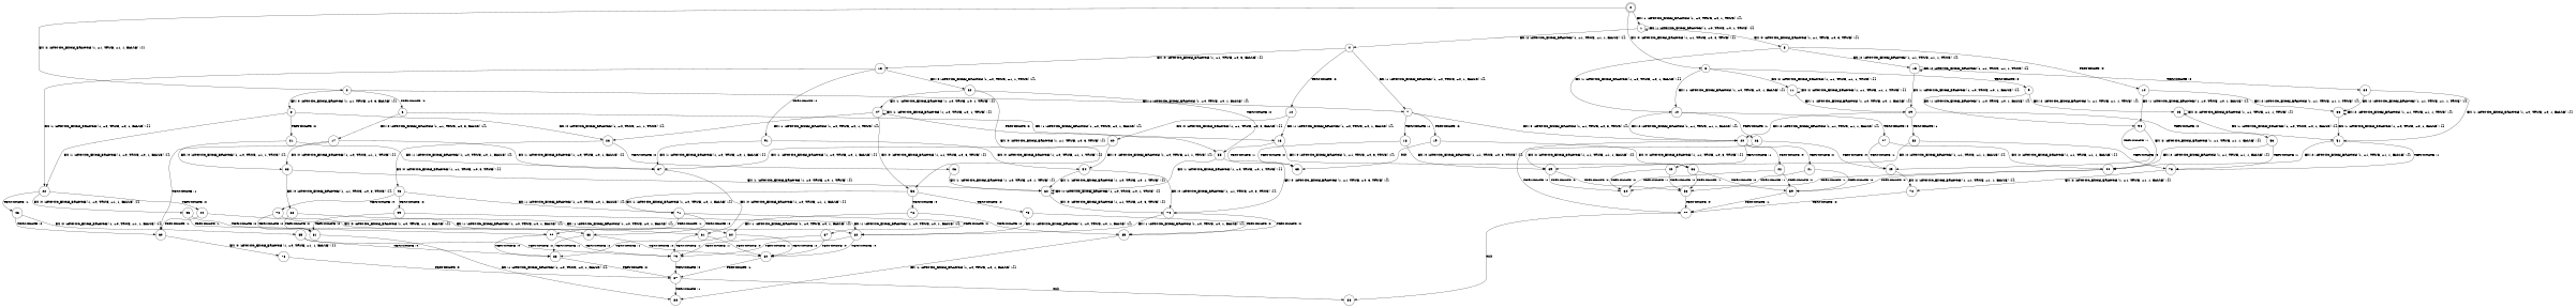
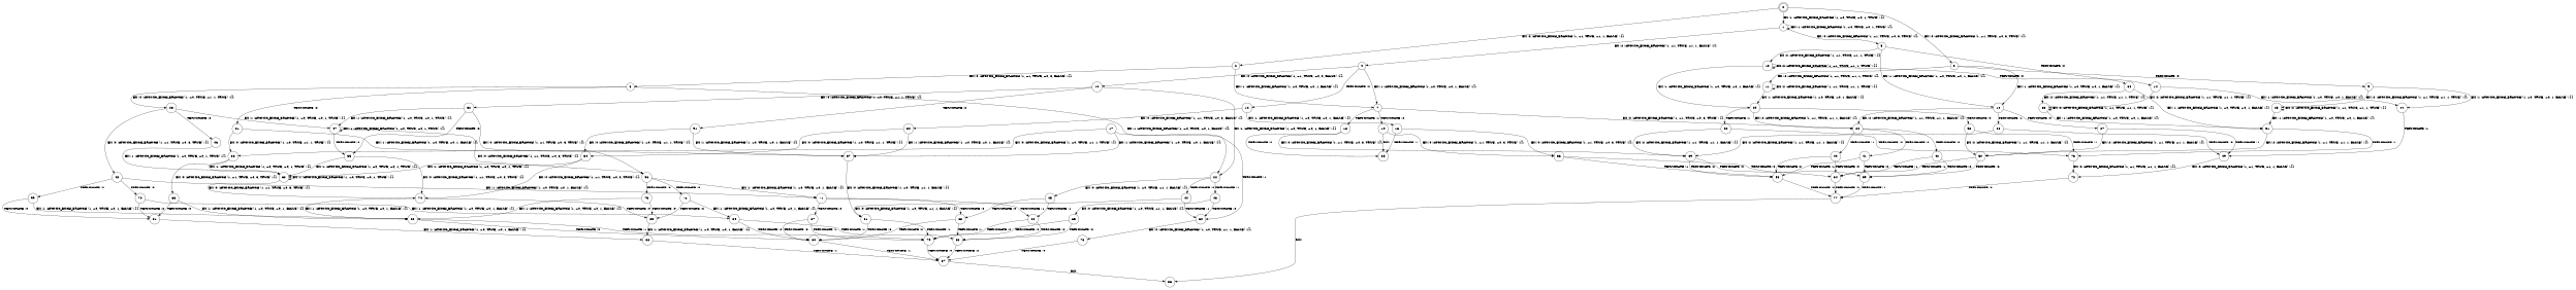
  digraph {
    node [shape=circle]
    0 [peripheries=2]
    1
    2
    3
    4
    5
-   6
    7
    8
    9
    10
    11
    12
    13
    14
    15
    16
    17
    18
    19
    20
    21
    22
    23
    n25 [label=94]
    25
    26
    27
    29
    30
    n31 [label=91]
    32
    33
    34
    35
    36
    37
    38
    60
    39
    40
    41
    42
    43
    44
    45
    46
    47
    48
    49
    50
    51
    52
    53
    54
    55
    56
    58
    59
    61
    62
    63
    64
    65
    66
    68
    n67 [label=99]
    70
    71
    72
    73
    74
    75
    76
    77
    78
    79
    80
    81
    82
    83
    67
    84
    85
    86
    87
    88
    0 -> 1 [label="EX !1 !ATOMIC_EXCH_BRANCH (1, +0, TRUE, +0, 1, TRUE) !{}"]
    0 -> 2 [label="EX !2 !ATOMIC_EXCH_BRANCH (1, +1, TRUE, +1, 1, FALSE) !{}"]
    0 -> 3 [label="EX !0 !ATOMIC_EXCH_BRANCH (1, +1, TRUE, +0, 3, TRUE) !{}"]
    1 -> 1 [label="EX !1 !ATOMIC_EXCH_BRANCH (1, +0, TRUE, +0, 1, TRUE) !{}"]
    1 -> 4 [label="EX !2 !ATOMIC_EXCH_BRANCH (1, +1, TRUE, +1, 1, FALSE) !{}"]
    1 -> 5 [label="EX !0 !ATOMIC_EXCH_BRANCH (1, +1, TRUE, +0, 3, TRUE) !{}"]
-   2 -> 6 [label="TERMINATE !2"]
    2 -> 7 [label="EX !1 !ATOMIC_EXCH_BRANCH (1, +0, TRUE, +0, 1, FALSE) !{}"]
    2 -> 8 [label="EX !0 !ATOMIC_EXCH_BRANCH (1, +1, TRUE, +0, 3, FALSE) !{}"]
    3 -> 9 [label="TERMINATE !0"]
    3 -> 10 [label="EX !1 !ATOMIC_EXCH_BRANCH (1, +0, TRUE, +0, 1, FALSE) !{}"]
    3 -> 11 [label="EX !2 !ATOMIC_EXCH_BRANCH (1, +1, TRUE, +1, 1, TRUE) !{}"]
    4 -> 7 [label="EX !1 !ATOMIC_EXCH_BRANCH (1, +0, TRUE, +0, 1, FALSE) !{}"]
    4 -> 12 [label="TERMINATE !2"]
    4 -> 13 [label="EX !0 !ATOMIC_EXCH_BRANCH (1, +1, TRUE, +0, 3, FALSE) !{}"]
    5 -> 10 [label="EX !1 !ATOMIC_EXCH_BRANCH (1, +0, TRUE, +0, 1, FALSE) !{}"]
    5 -> 14 [label="TERMINATE !0"]
    5 -> 15 [label="EX !2 !ATOMIC_EXCH_BRANCH (1, +1, TRUE, +1, 1, TRUE) !{}"]
-   6 -> 16 [label="EX !1 !ATOMIC_EXCH_BRANCH (1, +0, TRUE, +0, 1, FALSE) !{}"]
-   6 -> 17 [label="EX !0 !ATOMIC_EXCH_BRANCH (1, +1, TRUE, +0, 3, FALSE) !{}"]
    7 -> 18 [label="TERMINATE !1"]
    7 -> 19 [label="TERMINATE !2"]
    7 -> 20 [label="EX !0 !ATOMIC_EXCH_BRANCH (1, +1, TRUE, +0, 3, TRUE) !{}"]
    8 -> 21 [label="TERMINATE !2"]
    8 -> 22 [label="EX !1 !ATOMIC_EXCH_BRANCH (1, +0, TRUE, +0, 1, FALSE) !{}"]
    8 -> 23 [label="EX !0 !ATOMIC_EXCH_BRANCH (1, +0, TRUE, +1, 1, TRUE) !{}"]
    9 -> n25 [label="EX !1 !ATOMIC_EXCH_BRANCH (1, +0, TRUE, +0, 1, FALSE) !{}"]
    9 -> 25 [label="EX !2 !ATOMIC_EXCH_BRANCH (1, +1, TRUE, +1, 1, TRUE) !{}"]
    10 -> 20 [label="EX !2 !ATOMIC_EXCH_BRANCH (1, +1, TRUE, +1, 1, FALSE) !{}"]
    10 -> 26 [label="TERMINATE !1"]
    10 -> 27 [label="TERMINATE !0"]
    11 -> 11 [label="EX !2 !ATOMIC_EXCH_BRANCH (1, +1, TRUE, +1, 1, TRUE) !{}"]
    11 -> 29 [label="EX !1 !ATOMIC_EXCH_BRANCH (1, +0, TRUE, +0, 1, FALSE) !{}"]
    12 -> 16 [label="EX !1 !ATOMIC_EXCH_BRANCH (1, +0, TRUE, +0, 1, FALSE) !{}"]
    12 -> 30 [label="EX !0 !ATOMIC_EXCH_BRANCH (1, +1, TRUE, +0, 3, FALSE) !{}"]
    13 -> 22 [label="EX !1 !ATOMIC_EXCH_BRANCH (1, +0, TRUE, +0, 1, FALSE) !{}"]
    13 -> n31 [label="TERMINATE !2"]
    13 -> 32 [label="EX !0 !ATOMIC_EXCH_BRANCH (1, +0, TRUE, +1, 1, TRUE) !{}"]
    14 -> n25 [label="EX !1 !ATOMIC_EXCH_BRANCH (1, +0, TRUE, +0, 1, FALSE) !{}"]
    14 -> 33 [label="EX !2 !ATOMIC_EXCH_BRANCH (1, +1, TRUE, +1, 1, TRUE) !{}"]
    15 -> 15 [label="EX !2 !ATOMIC_EXCH_BRANCH (1, +1, TRUE, +1, 1, TRUE) !{}"]
    15 -> 29 [label="EX !1 !ATOMIC_EXCH_BRANCH (1, +0, TRUE, +0, 1, FALSE) !{}"]
    15 -> 34 [label="TERMINATE !0"]
    16 -> 35 [label="TERMINATE !1"]
    16 -> 36 [label="EX !0 !ATOMIC_EXCH_BRANCH (1, +1, TRUE, +0, 3, TRUE) !{}"]
    17 -> 37 [label="EX !1 !ATOMIC_EXCH_BRANCH (1, +0, TRUE, +0, 1, FALSE) !{}"]
    17 -> 38 [label="EX !0 !ATOMIC_EXCH_BRANCH (1, +0, TRUE, +1, 1, TRUE) !{}"]
    17 -> 60 [label="TERMINATE !1"]
    18 -> 35 [label="TERMINATE !2"]
    18 -> 39 [label="EX !0 !ATOMIC_EXCH_BRANCH (1, +1, TRUE, +0, 3, TRUE) !{}"]
    19 -> 35 [label=exit]
    19 -> 36 [label="EX !0 !ATOMIC_EXCH_BRANCH (1, +1, TRUE, +0, 3, TRUE) !{}"]
    20 -> 40 [label="TERMINATE !1"]
    20 -> 41 [label="TERMINATE !2"]
    20 -> 42 [label="TERMINATE !0"]
    21 -> 37 [label="EX !1 !ATOMIC_EXCH_BRANCH (1, +0, TRUE, +0, 1, FALSE) !{}"]
    21 -> 38 [label="EX !0 !ATOMIC_EXCH_BRANCH (1, +0, TRUE, +1, 1, TRUE) !{}"]
    22 -> 43 [label="TERMINATE !1"]
    22 -> 44 [label="TERMINATE !2"]
    22 -> 45 [label="EX !0 !ATOMIC_EXCH_BRANCH (1, +0, TRUE, +1, 1, FALSE) !{}"]
    23 -> 46 [label="TERMINATE !2"]
-   47 -> 23 [label="EX !1 !ATOMIC_EXCH_BRANCH (1, +0, TRUE, +0, 1, TRUE) !{}"]
+   23 -> 47 [label="EX !1 !ATOMIC_EXCH_BRANCH (1, +0, TRUE, +0, 1, TRUE) !{}"]
    23 -> 48 [label="EX !0 !ATOMIC_EXCH_BRANCH (1, +1, TRUE, +0, 3, TRUE) !{}"]
    n25 -> 49 [label="TERMINATE !1"]
-   n25 -> 50 [label="EX !2 !ATOMIC_EXCH_BRANCH (1, +1, TRUE, +1, 1, FALSE) !{}"]
    25 -> 25 [label="EX !2 !ATOMIC_EXCH_BRANCH (1, +1, TRUE, +1, 1, TRUE) !{}"]
    25 -> 51 [label="EX !1 !ATOMIC_EXCH_BRANCH (1, +0, TRUE, +0, 1, FALSE) !{}"]
    26 -> 39 [label="EX !2 !ATOMIC_EXCH_BRANCH (1, +1, TRUE, +1, 1, FALSE) !{}"]
    26 -> 49 [label="TERMINATE !0"]
    27 -> 49 [label="TERMINATE !1"]
    27 -> 50 [label="EX !2 !ATOMIC_EXCH_BRANCH (1, +1, TRUE, +1, 1, FALSE) !{}"]
    29 -> 20 [label="EX !2 !ATOMIC_EXCH_BRANCH (1, +1, TRUE, +1, 1, FALSE) !{}"]
    29 -> 52 [label="TERMINATE !1"]
    29 -> 53 [label="TERMINATE !0"]
    30 -> 37 [label="EX !1 !ATOMIC_EXCH_BRANCH (1, +0, TRUE, +0, 1, FALSE) !{}"]
    30 -> 54 [label="EX !0 !ATOMIC_EXCH_BRANCH (1, +0, TRUE, +1, 1, TRUE) !{}"]
    n31 -> 37 [label="EX !1 !ATOMIC_EXCH_BRANCH (1, +0, TRUE, +0, 1, FALSE) !{}"]
    n31 -> 54 [label="EX !0 !ATOMIC_EXCH_BRANCH (1, +0, TRUE, +1, 1, TRUE) !{}"]
    32 -> 47 [label="EX !1 !ATOMIC_EXCH_BRANCH (1, +0, TRUE, +0, 1, TRUE) !{}"]
    32 -> 55 [label="TERMINATE !2"]
    32 -> 56 [label="EX !0 !ATOMIC_EXCH_BRANCH (1, +1, TRUE, +0, 3, TRUE) !{}"]
    33 -> 33 [label="EX !2 !ATOMIC_EXCH_BRANCH (1, +1, TRUE, +1, 1, TRUE) !{}"]
    33 -> 51 [label="EX !1 !ATOMIC_EXCH_BRANCH (1, +0, TRUE, +0, 1, FALSE) !{}"]
    34 -> 33 [label="EX !2 !ATOMIC_EXCH_BRANCH (1, +1, TRUE, +1, 1, TRUE) !{}"]
    34 -> 51 [label="EX !1 !ATOMIC_EXCH_BRANCH (1, +0, TRUE, +0, 1, FALSE) !{}"]
    36 -> 58 [label="TERMINATE !1"]
    36 -> 59 [label="TERMINATE !0"]
    37 -> 61 [label="EX !0 !ATOMIC_EXCH_BRANCH (1, +0, TRUE, +1, 1, FALSE) !{}"]
    38 -> 62 [label="EX !1 !ATOMIC_EXCH_BRANCH (1, +0, TRUE, +0, 1, TRUE) !{}"]
    38 -> 63 [label="EX !0 !ATOMIC_EXCH_BRANCH (1, +1, TRUE, +0, 3, TRUE) !{}"]
    60 -> 78 [label="EX !0 !ATOMIC_EXCH_BRANCH (1, +0, TRUE, +1, 1, FALSE) !{}"]
    39 -> 58 [label="TERMINATE !2"]
    39 -> 64 [label="TERMINATE !0"]
    40 -> 58 [label="TERMINATE !2"]
    40 -> 64 [label="TERMINATE !0"]
    41 -> 58 [label="TERMINATE !1"]
    41 -> 59 [label="TERMINATE !0"]
    42 -> 59 [label="TERMINATE !2"]
    42 -> 64 [label="TERMINATE !1"]
    43 -> 60 [label="TERMINATE !2"]
    43 -> 65 [label="EX !0 !ATOMIC_EXCH_BRANCH (1, +0, TRUE, +1, 1, FALSE) !{}"]
    44 -> 60 [label="TERMINATE !1"]
    44 -> 61 [label="EX !0 !ATOMIC_EXCH_BRANCH (1, +0, TRUE, +1, 1, FALSE) !{}"]
    45 -> 66 [label="TERMINATE !1"]
    45 -> 68 [label="TERMINATE !0"]
    46 -> 62 [label="EX !1 !ATOMIC_EXCH_BRANCH (1, +0, TRUE, +0, 1, TRUE) !{}"]
    47 -> 47 [label="EX !1 !ATOMIC_EXCH_BRANCH (1, +0, TRUE, +0, 1, TRUE) !{}"]
    47 -> 55 [label="TERMINATE !2"]
    47 -> 56 [label="EX !0 !ATOMIC_EXCH_BRANCH (1, +1, TRUE, +0, 3, TRUE) !{}"]
    48 -> n67 [label="TERMINATE !2"]
    48 -> 70 [label="TERMINATE !0"]
    48 -> 71 [label="EX !1 !ATOMIC_EXCH_BRANCH (1, +0, TRUE, +0, 1, FALSE) !{}"]
    49 -> 72 [label="EX !2 !ATOMIC_EXCH_BRANCH (1, +1, TRUE, +1, 1, FALSE) !{}"]
    50 -> 59 [label="TERMINATE !2"]
    50 -> 64 [label="TERMINATE !1"]
    51 -> 50 [label="EX !2 !ATOMIC_EXCH_BRANCH (1, +1, TRUE, +1, 1, FALSE) !{}"]
    51 -> 73 [label="TERMINATE !1"]
    52 -> 39 [label="EX !2 !ATOMIC_EXCH_BRANCH (1, +1, TRUE, +1, 1, FALSE) !{}"]
    52 -> 73 [label="TERMINATE !4"]
    53 -> 50 [label="EX !2 !ATOMIC_EXCH_BRANCH (1, +1, TRUE, +1, 1, FALSE) !{}"]
    53 -> 73 [label="TERMINATE !1"]
    54 -> 62 [label="EX !1 !ATOMIC_EXCH_BRANCH (1, +0, TRUE, +0, 1, TRUE) !{}"]
    54 -> 74 [label="EX !0 !ATOMIC_EXCH_BRANCH (1, +1, TRUE, +0, 3, TRUE) !{}"]
    55 -> 62 [label="EX !1 !ATOMIC_EXCH_BRANCH (1, +0, TRUE, +0, 1, TRUE) !{}"]
    55 -> 74 [label="EX !0 !ATOMIC_EXCH_BRANCH (1, +1, TRUE, +0, 3, TRUE) !{}"]
    56 -> 71 [label="EX !1 !ATOMIC_EXCH_BRANCH (1, +0, TRUE, +0, 1, FALSE) !{}"]
    56 -> 75 [label="TERMINATE !2"]
    56 -> 76 [label="TERMINATE !0"]
    58 -> 77 [label="TERMINATE !0"]
    59 -> 77 [label="TERMINATE !1"]
    61 -> 79 [label="TERMINATE !1"]
    61 -> 80 [label="TERMINATE !0"]
    62 -> 62 [label="EX !1 !ATOMIC_EXCH_BRANCH (1, +0, TRUE, +0, 1, TRUE) !{}"]
    62 -> 74 [label="EX !0 !ATOMIC_EXCH_BRANCH (1, +1, TRUE, +0, 3, TRUE) !{}"]
    63 -> 81 [label="TERMINATE !0"]
    63 -> 82 [label="EX !1 !ATOMIC_EXCH_BRANCH (1, +0, TRUE, +0, 1, FALSE) !{}"]
-   20 -> 77 [label="TERMINATE !2"]
+   64 -> 77 [label="TERMINATE !2"]
    65 -> 79 [label="TERMINATE !2"]
    65 -> 83 [label="TERMINATE !0"]
    66 -> 79 [label="TERMINATE !2"]
    66 -> 83 [label="TERMINATE !0"]
    68 -> 80 [label="TERMINATE !2"]
    68 -> 83 [label="TERMINATE !1"]
    n67 -> 81 [label="TERMINATE !0"]
    n67 -> 82 [label="EX !1 !ATOMIC_EXCH_BRANCH (1, +0, TRUE, +0, 1, FALSE) !{}"]
    70 -> 81 [label="TERMINATE !2"]
    70 -> 84 [label="EX !1 !ATOMIC_EXCH_BRANCH (1, +0, TRUE, +0, 1, FALSE) !{}"]
    71 -> 66 [label="TERMINATE !1"]
    71 -> 68 [label="TERMINATE !0"]
    71 -> 67 [label="TERMINATE !2"]
    72 -> 77 [label="TERMINATE !2"]
    73 -> 72 [label="EX !2 !ATOMIC_EXCH_BRANCH (1, +1, TRUE, +1, 1, FALSE) !{}"]
    74 -> 82 [label="EX !1 !ATOMIC_EXCH_BRANCH (1, +0, TRUE, +0, 1, FALSE) !{}"]
    74 -> 85 [label="TERMINATE !0"]
    75 -> 82 [label="EX !1 !ATOMIC_EXCH_BRANCH (1, +0, TRUE, +0, 1, FALSE) !{}"]
    75 -> 85 [label="TERMINATE !0"]
    76 -> 84 [label="EX !1 !ATOMIC_EXCH_BRANCH (1, +0, TRUE, +0, 1, FALSE) !{}"]
    76 -> 85 [label="TERMINATE !2"]
    77 -> 86 [label=exit]
    78 -> 87 [label="TERMINATE !0"]
    79 -> 87 [label="TERMINATE !0"]
    80 -> 87 [label="TERMINATE !1"]
    81 -> 88 [label="EX !1 !ATOMIC_EXCH_BRANCH (1, +0, TRUE, +0, 1, FALSE) !{}"]
    82 -> 79 [label="TERMINATE !1"]
    82 -> 80 [label="TERMINATE !0"]
    83 -> 87 [label="TERMINATE !2"]
    67 -> 79 [label="TERMINATE !1"]
    67 -> 80 [label="TERMINATE !0"]
    84 -> 80 [label="TERMINATE !2"]
    84 -> 83 [label="TERMINATE !1"]
    85 -> 88 [label="EX !1 !ATOMIC_EXCH_BRANCH (1, +0, TRUE, +0, 1, FALSE) !{}"]
    87 -> 86 [label=exit]
-   87 -> 88 [label="TERMINATE !1"]
+   88 -> 87 [label="TERMINATE !1"]
  }
